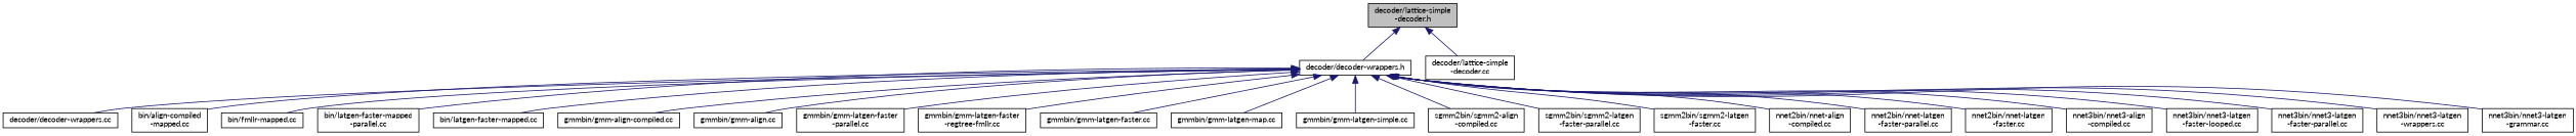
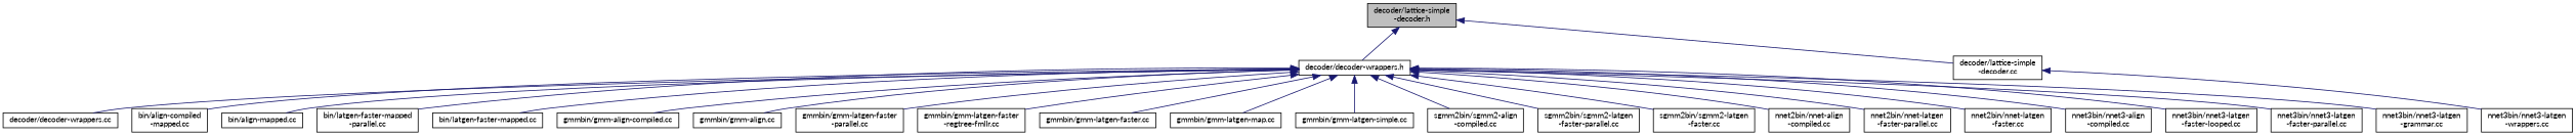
  digraph {
    fontname=Lato
    node [color=black fillcolor=white fontname=Lato fontsize=10 shape=record style=filled]
    edge [color=midnightblue dir=back fontname=Lato fontsize=10 labelfontname=Helvetica labelfontsize=10 style=solid]
    n1 [fillcolor=grey75 fontcolor=black height=0.2 label="decoder/lattice-simple\l-decoder.h" width=0.4]
    n2 [height=0.2 label="decoder/decoder-wrappers.h" width=0.4]
    n3 [height=0.2 label="decoder/lattice-simple\l-decoder.cc" width=0.4]
    n4 [height=0.2 label="decoder/decoder-wrappers.cc" width=0.4]
    n5 [height=0.2 label="bin/align-compiled\l-mapped.cc" width=0.4]
-   n6 [height=0.2 label="bin/fmllr-mapped.cc" width=0.4]
+   n6 [height=0.2 label="bin/align-mapped.cc" width=0.4]
    n7 [height=0.2 label="bin/latgen-faster-mapped\l-parallel.cc" width=0.4]
    n8 [height=0.2 label="bin/latgen-faster-mapped.cc" width=0.4]
    n9 [height=0.2 label="gmmbin/gmm-align-compiled.cc" width=0.4]
    n10 [height=0.2 label="gmmbin/gmm-align.cc" width=0.4]
    n11 [height=0.2 label="gmmbin/gmm-latgen-faster\l-parallel.cc" width=0.4]
    n12 [height=0.2 label="gmmbin/gmm-latgen-faster\l-regtree-fmllr.cc" width=0.4]
    n13 [height=0.2 label="gmmbin/gmm-latgen-faster.cc" width=0.4]
    n14 [height=0.2 label="gmmbin/gmm-latgen-map.cc" width=0.4]
    n15 [height=0.2 label="gmmbin/gmm-latgen-simple.cc" width=0.4]
    n16 [height=0.2 label="sgmm2bin/sgmm2-align\l-compiled.cc" width=0.4]
    n17 [height=0.2 label="sgmm2bin/sgmm2-latgen\l-faster-parallel.cc" width=0.4]
    n18 [height=0.2 label="sgmm2bin/sgmm2-latgen\l-faster.cc" width=0.4]
    n19 [height=0.2 label="nnet2bin/nnet-align\l-compiled.cc" width=0.4]
    n20 [height=0.2 label="nnet2bin/nnet-latgen\l-faster-parallel.cc" width=0.4]
    n21 [height=0.2 label="nnet2bin/nnet-latgen\l-faster.cc" width=0.4]
    n22 [height=0.2 label="nnet3bin/nnet3-align\l-compiled.cc" width=0.4]
    n23 [height=0.2 label="nnet3bin/nnet3-latgen\l-faster-looped.cc" width=0.4]
    n24 [height=0.2 label="nnet3bin/nnet3-latgen\l-faster-parallel.cc" width=0.4]
    n25 [height=0.2 label="nnet3bin/nnet3-latgen\l-wrappers.cc" width=0.4]
    n26 [height=0.2 label="nnet3bin/nnet3-latgen\l-grammar.cc" width=0.4]
    n1 -> n2
    n1 -> n3
    n2 -> n4
    n2 -> n5
    n2 -> n6
    n2 -> n7
    n2 -> n8
    n2 -> n9
    n2 -> n10
    n2 -> n11
    n2 -> n12
    n2 -> n13
    n2 -> n14
    n2 -> n15
    n2 -> n16
    n2 -> n17
    n2 -> n18
    n2 -> n19
    n2 -> n20
    n2 -> n21
    n2 -> n22
    n2 -> n23
    n2 -> n24
-   n2 -> n25
+   n3 -> n25
    n2 -> n26
  }
